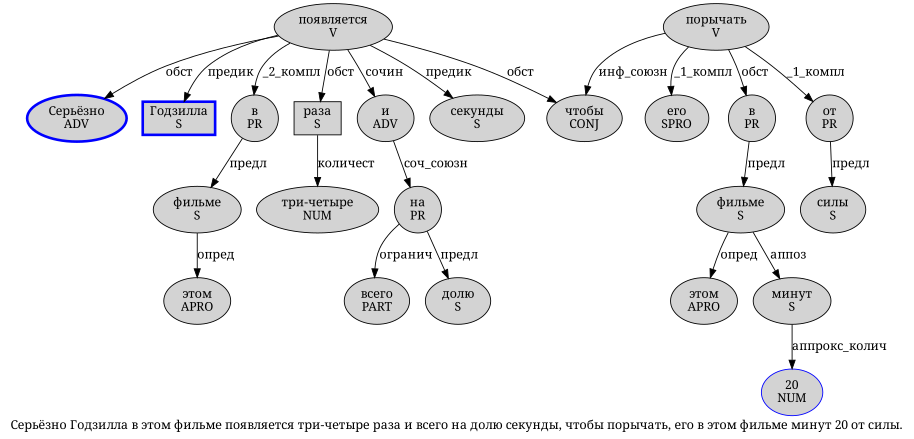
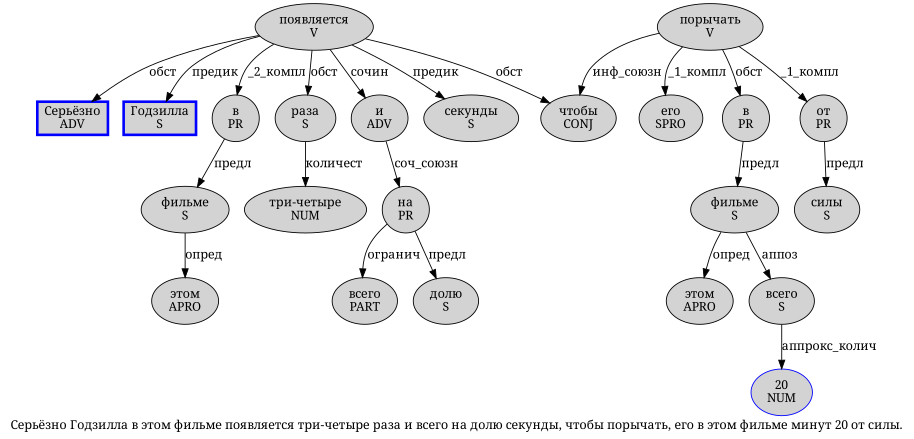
  digraph {
    fontname="Noto Serif"
    label="Серьёзно Годзилла в этом фильме появляется три-четыре раза и всего на долю секунды, чтобы порычать, его в этом фильме минут 20 от силы."
    node [fillcolor=lightgray fontname="Noto Serif" penwidth=1 shape=ellipse style=filled]
    edge [fontname="Noto Serif"]
-   n1 [color=blue label="Серьёзно\nADV" penwidth=3]
+   n1 [color=blue label="Серьёзно\nADV" penwidth=3 shape=box]
    n2 [color=blue label="Годзилла\nS" penwidth=3 shape=box]
    n3 [label="в\nPR"]
    n4 [label="фильме\nS"]
    n5 [label="этом\nAPRO"]
    n6 [label="появляется\nV"]
-   n7 [label="раза\nS" shape=box]
+   n7 [label="раза\nS"]
    n8 [label="и\nADV"]
    n9 [label="секунды\nS"]
    n10 [label="чтобы\nCONJ"]
    n11 [label="три-четыре\nNUM"]
    n12 [label="на\nPR"]
    n13 [label="всего\nPART"]
    n14 [label="долю\nS"]
    n15 [label="порычать\nV"]
    n16 [label="его\nSPRO"]
    n17 [label="в\nPR"]
    n18 [label="от\nPR"]
    n19 [label="фильме\nS"]
    n20 [label="силы\nS"]
    n21 [label="этом\nAPRO"]
-   n22 [label="минут\nS"]
+   n22 [label="всего\nS"]
    n23 [color=blue label="20\nNUM"]
    n3 -> n4 [label="предл"]
    n4 -> n5 [label="опред"]
    n6 -> n1 [label="обст"]
    n6 -> n2 [label="предик"]
    n6 -> n3 [label="_2_компл"]
    n6 -> n7 [label="обст"]
    n6 -> n8 [label="сочин"]
    n6 -> n9 [label="предик"]
    n6 -> n10 [label="обст"]
    n7 -> n11 [label="количест"]
    n8 -> n12 [label="соч_союзн"]
    n12 -> n13 [label="огранич"]
    n12 -> n14 [label="предл"]
    n15 -> n10 [label="инф_союзн"]
    n15 -> n16 [label="_1_компл"]
    n15 -> n17 [label="обст"]
    n15 -> n18 [label="_1_компл"]
    n17 -> n19 [label="предл"]
    n18 -> n20 [label="предл"]
    n19 -> n21 [label="опред"]
    n19 -> n22 [label="аппоз"]
    n22 -> n23 [label="аппрокс_колич"]
  }
